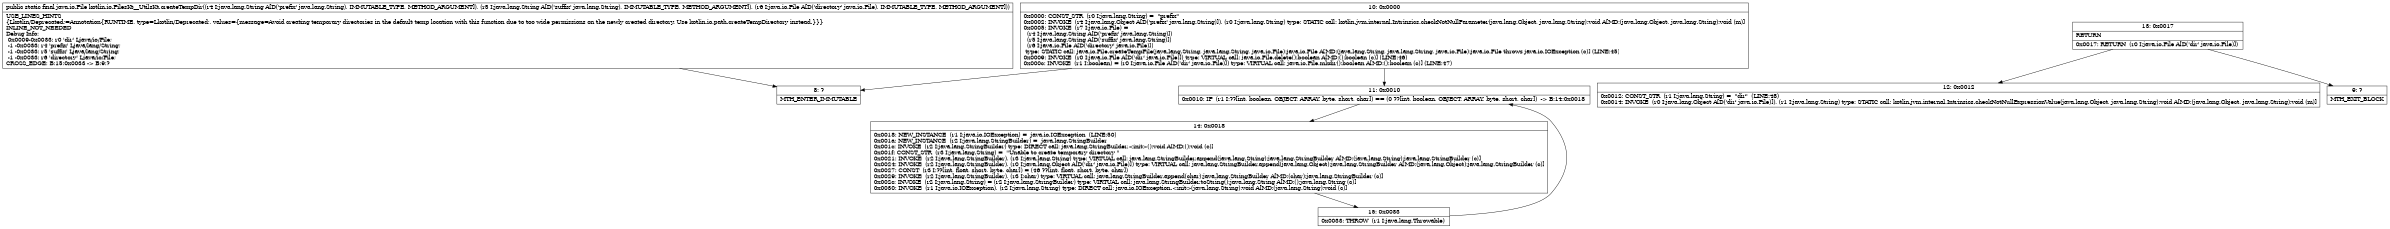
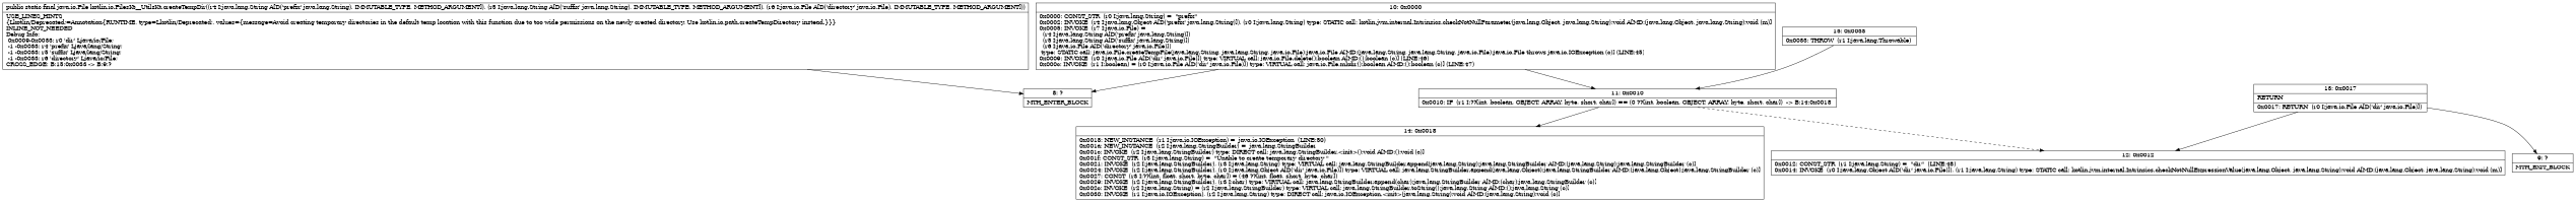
  digraph {
    node [shape=record]
-   n1 [label="{8\:\ ?|MTH_ENTER_IMMUTABLE\l}"]
+   n1 [label="{8\:\ ?|MTH_ENTER_BLOCK\l}"]
    n2 [label="{10\:\ 0x0000|0x0000: CONST_STR  (r0 I:java.lang.String) =  \"prefix\" \l0x0002: INVOKE  (r4 I:java.lang.Object A[D('prefix' java.lang.String)]), (r0 I:java.lang.String) type: STATIC call: kotlin.jvm.internal.Intrinsics.checkNotNullParameter(java.lang.Object, java.lang.String):void A[MD:(java.lang.Object, java.lang.String):void (m)]\l0x0005: INVOKE  (r7 I:java.io.File) = \l  (r4 I:java.lang.String A[D('prefix' java.lang.String)])\l  (r5 I:java.lang.String A[D('suffix' java.lang.String)])\l  (r6 I:java.io.File A[D('directory' java.io.File)])\l type: STATIC call: java.io.File.createTempFile(java.lang.String, java.lang.String, java.io.File):java.io.File A[MD:(java.lang.String, java.lang.String, java.io.File):java.io.File throws java.io.IOException (c)] (LINE:45)\l0x0009: INVOKE  (r0 I:java.io.File A[D('dir' java.io.File)]) type: VIRTUAL call: java.io.File.delete():boolean A[MD:():boolean (c)] (LINE:46)\l0x000c: INVOKE  (r1 I:boolean) = (r0 I:java.io.File A[D('dir' java.io.File)]) type: VIRTUAL call: java.io.File.mkdir():boolean A[MD:():boolean (c)] (LINE:47)\l}"]
    n3 [label="{11\:\ 0x0010|0x0010: IF  (r1 I:??[int, boolean, OBJECT, ARRAY, byte, short, char]) == (0 ??[int, boolean, OBJECT, ARRAY, byte, short, char])  \-\> B:14:0x0018 \l}"]
    n4 [label="{12\:\ 0x0012|0x0012: CONST_STR  (r1 I:java.lang.String) =  \"dir\"  (LINE:48)\l0x0014: INVOKE  (r0 I:java.lang.Object A[D('dir' java.io.File)]), (r1 I:java.lang.String) type: STATIC call: kotlin.jvm.internal.Intrinsics.checkNotNullExpressionValue(java.lang.Object, java.lang.String):void A[MD:(java.lang.Object, java.lang.String):void (m)]\l}"]
    n5 [label="{14\:\ 0x0018|0x0018: NEW_INSTANCE  (r1 I:java.io.IOException) =  java.io.IOException  (LINE:50)\l0x001a: NEW_INSTANCE  (r2 I:java.lang.StringBuilder) =  java.lang.StringBuilder \l0x001c: INVOKE  (r2 I:java.lang.StringBuilder) type: DIRECT call: java.lang.StringBuilder.\<init\>():void A[MD:():void (c)]\l0x001f: CONST_STR  (r3 I:java.lang.String) =  \"Unable to create temporary directory \" \l0x0021: INVOKE  (r2 I:java.lang.StringBuilder), (r3 I:java.lang.String) type: VIRTUAL call: java.lang.StringBuilder.append(java.lang.String):java.lang.StringBuilder A[MD:(java.lang.String):java.lang.StringBuilder (c)]\l0x0024: INVOKE  (r2 I:java.lang.StringBuilder), (r0 I:java.lang.Object A[D('dir' java.io.File)]) type: VIRTUAL call: java.lang.StringBuilder.append(java.lang.Object):java.lang.StringBuilder A[MD:(java.lang.Object):java.lang.StringBuilder (c)]\l0x0027: CONST  (r3 I:??[int, float, short, byte, char]) = (46 ??[int, float, short, byte, char]) \l0x0029: INVOKE  (r2 I:java.lang.StringBuilder), (r3 I:char) type: VIRTUAL call: java.lang.StringBuilder.append(char):java.lang.StringBuilder A[MD:(char):java.lang.StringBuilder (c)]\l0x002c: INVOKE  (r2 I:java.lang.String) = (r2 I:java.lang.StringBuilder) type: VIRTUAL call: java.lang.StringBuilder.toString():java.lang.String A[MD:():java.lang.String (c)]\l0x0030: INVOKE  (r1 I:java.io.IOException), (r2 I:java.lang.String) type: DIRECT call: java.io.IOException.\<init\>(java.lang.String):void A[MD:(java.lang.String):void (c)]\l}"]
    n6 [label="{15\:\ 0x0033|0x0033: THROW  (r1 I:java.lang.Throwable) \l}"]
    n7 [label="{13\:\ 0x0017|RETURN\l|0x0017: RETURN  (r0 I:java.io.File A[D('dir' java.io.File)]) \l}"]
    n8 [label="{9\:\ ?|MTH_EXIT_BLOCK\l}"]
    n9 [label="{public static final java.io.File kotlin.io.FilesKt__UtilsKt.createTempDir((r4 I:java.lang.String A[D('prefix' java.lang.String), IMMUTABLE_TYPE, METHOD_ARGUMENT]), (r5 I:java.lang.String A[D('suffix' java.lang.String), IMMUTABLE_TYPE, METHOD_ARGUMENT]), (r6 I:java.io.File A[D('directory' java.io.File), IMMUTABLE_TYPE, METHOD_ARGUMENT]))  | USE_LINES_HINTS\l\{Lkotlin\/Deprecated;=Annotation\{RUNTIME, type=Lkotlin\/Deprecated;, values=\{message=Avoid creating temporary directories in the default temp location with this function due to too wide permissions on the newly created directory. Use kotlin.io.path.createTempDirectory instead.\}\}\}\lINLINE_NOT_NEEDED\lDebug Info:\l  0x0009\-0x0033: r0 'dir' Ljava\/io\/File;\l  \-1 \-0x0033: r4 'prefix' Ljava\/lang\/String;\l  \-1 \-0x0033: r5 'suffix' Ljava\/lang\/String;\l  \-1 \-0x0033: r6 'directory' Ljava\/io\/File;\lCROSS_EDGE: B:15:0x0033 \-\> B:9:?\l}"]
    n2 -> n1
    n2 -> n3
+   n3 -> n4 [style=dashed]
    n3 -> n5
-   n5 -> n6
    n6 -> n3
    n7 -> n4
    n7 -> n8
    n9 -> n1
  }
